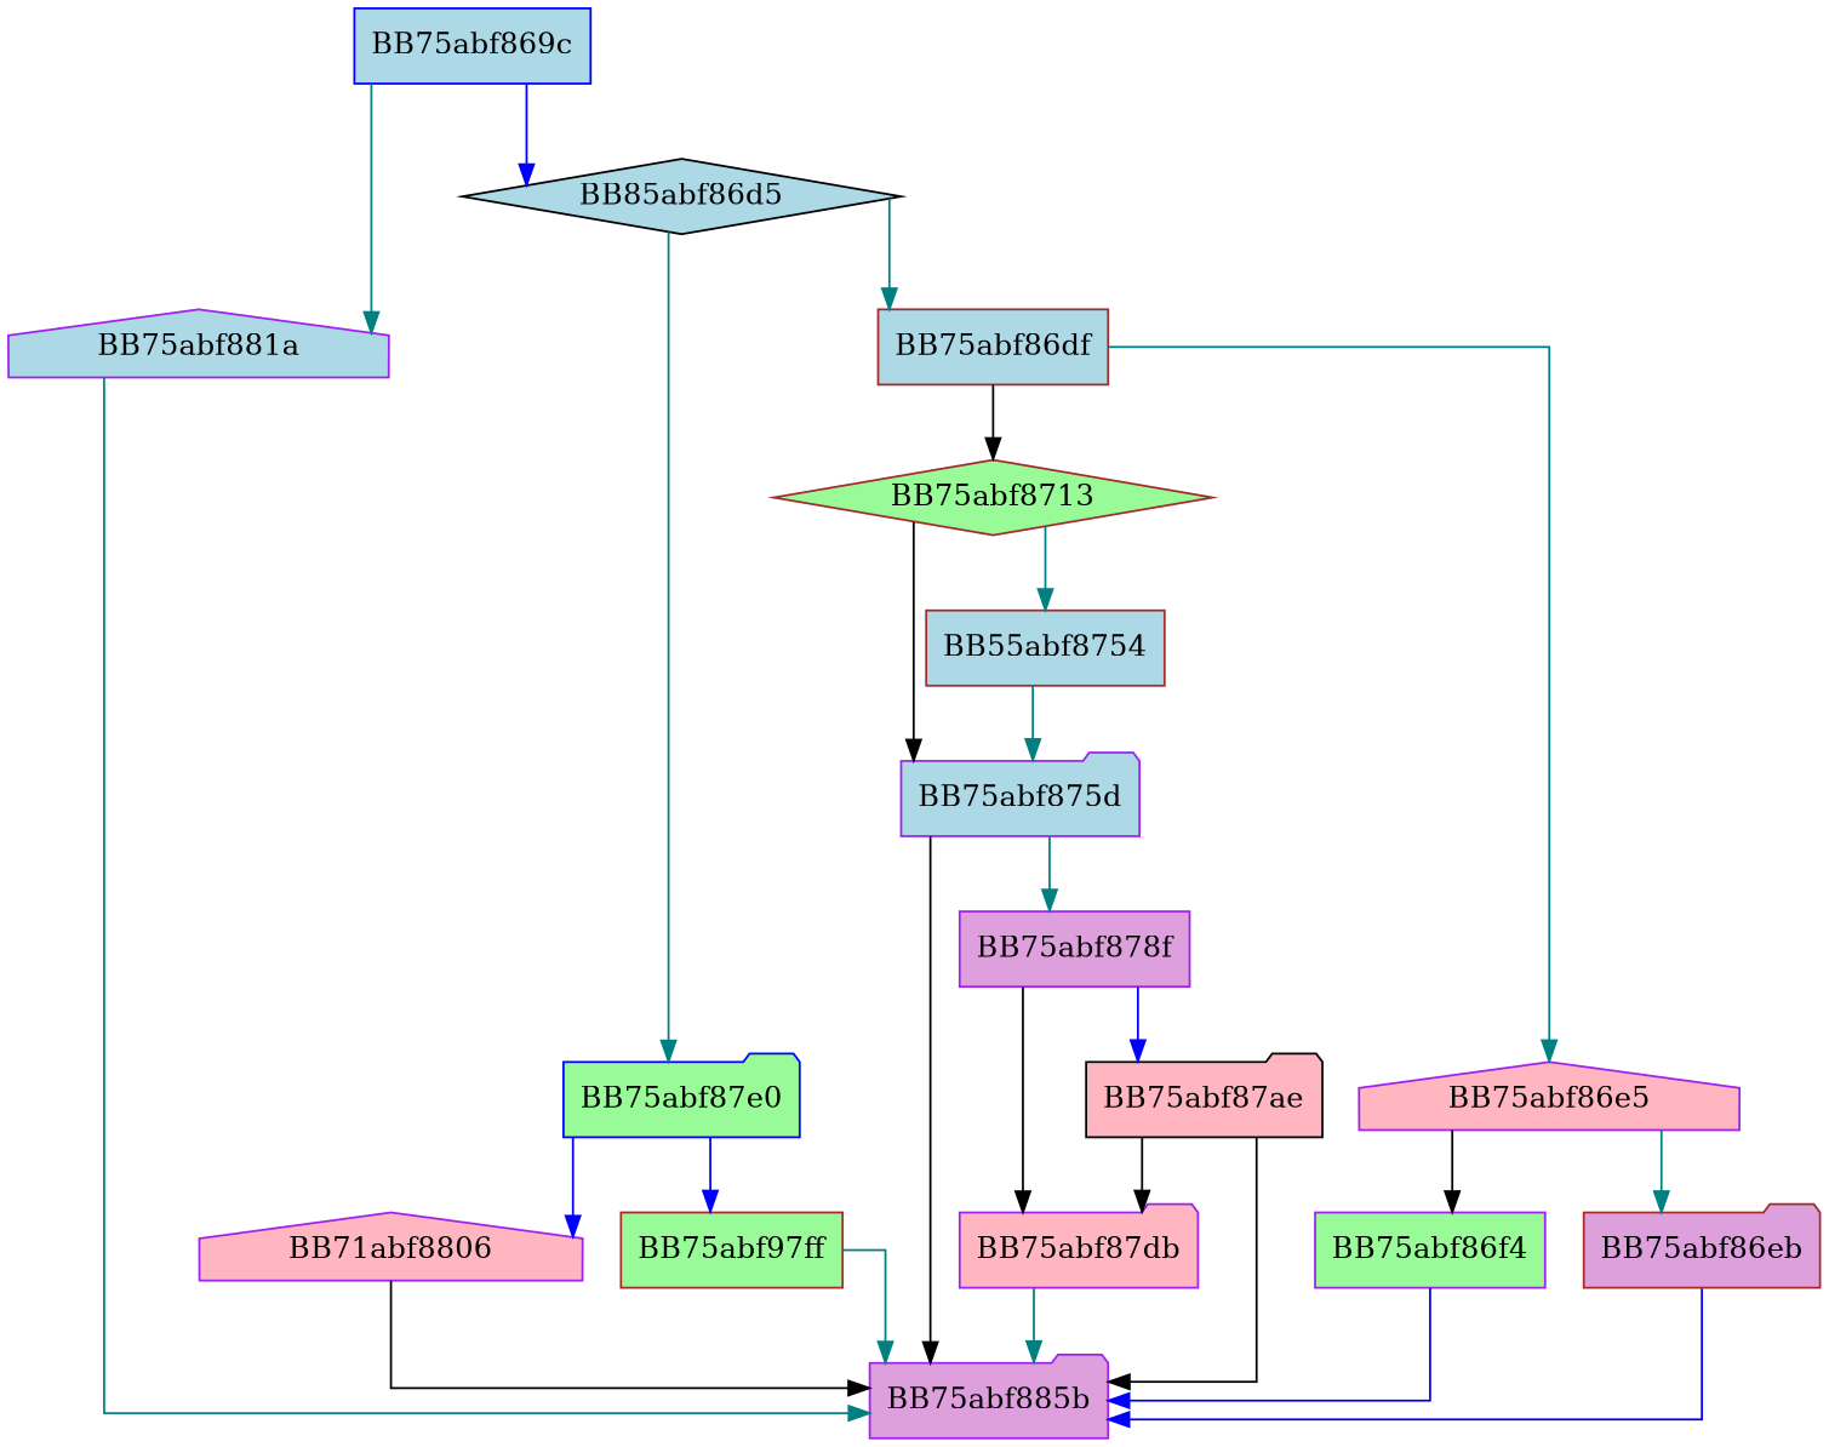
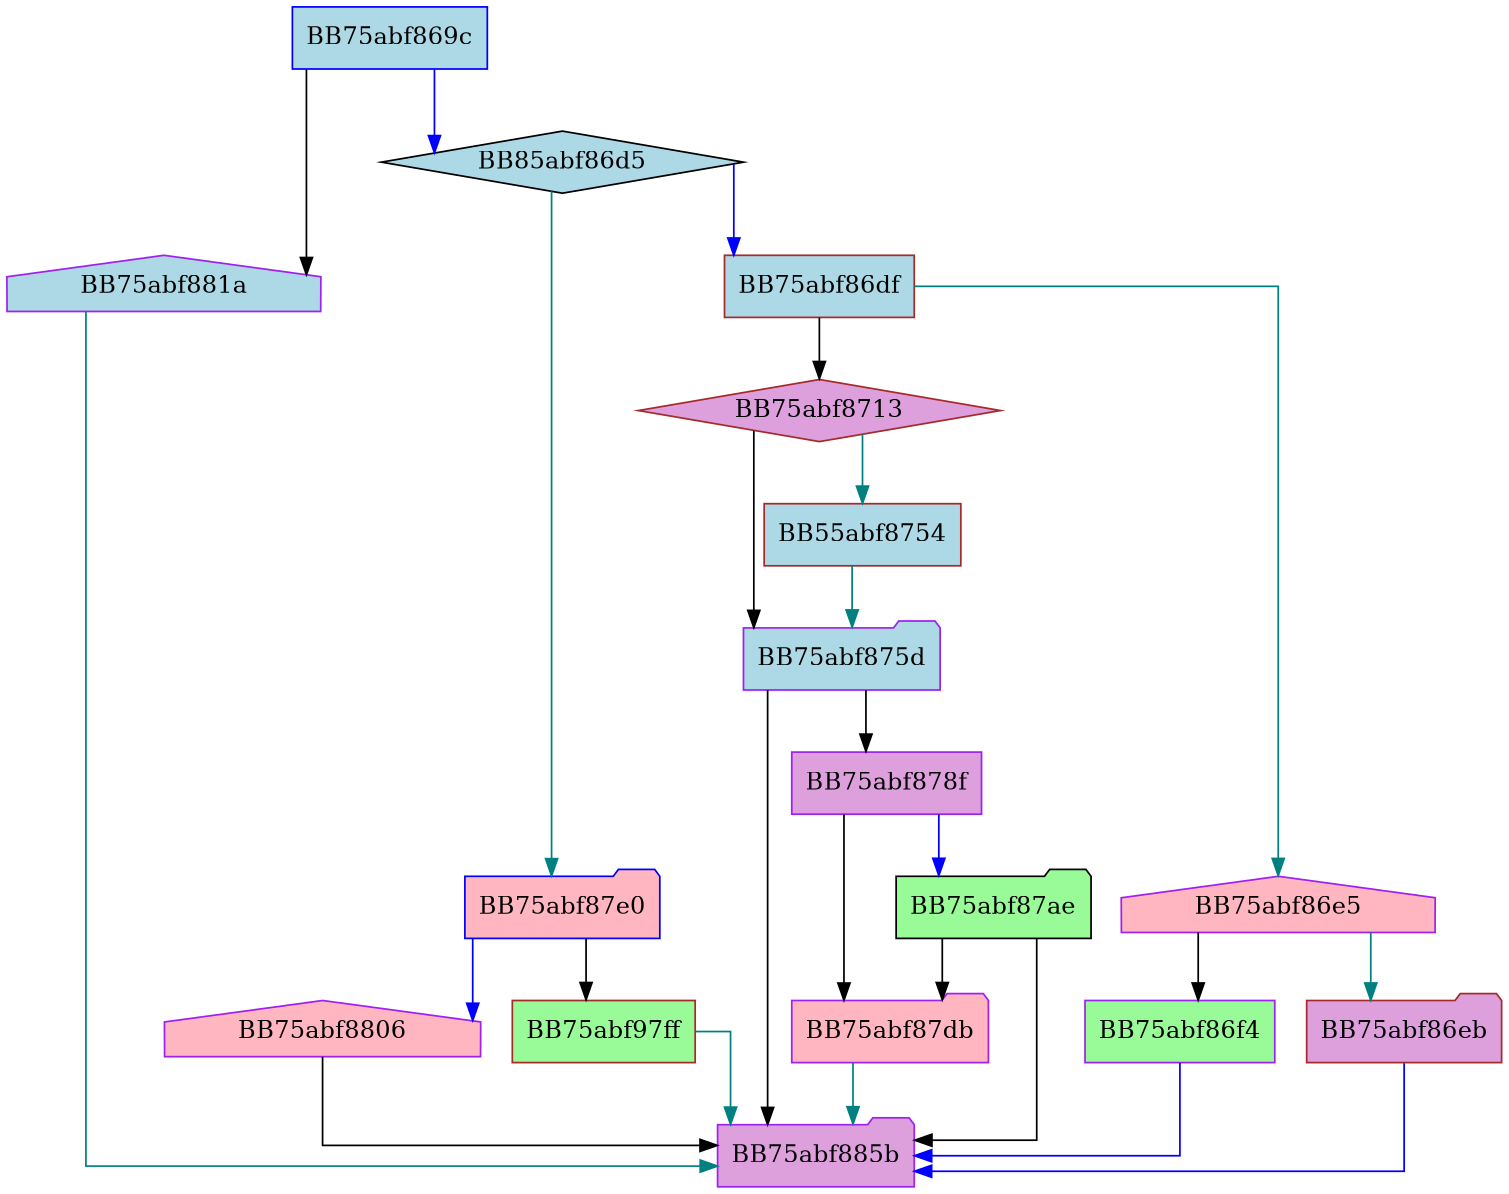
  digraph {
    splines=ortho
    node [color=purple fillcolor=lightblue shape=box style=filled]
    edge [color=black]
    BB75abf869c [color=blue]
    BB75abf881a [shape=house]
    n3 [color=black label=BB85abf86d5 shape=diamond]
    BB75abf885b [fillcolor=plum shape=folder]
-   BB75abf87e0 [color=blue fillcolor=palegreen shape=folder]
+   BB75abf87e0 [color=blue fillcolor=lightpink shape=folder]
    BB75abf86df [color=brown]
-   BB75abf8806 [fillcolor=lightpink shape=house label=BB71abf8806]
+   BB75abf8806 [fillcolor=lightpink shape=house]
    n8 [color=brown fillcolor=palegreen label=BB75abf97ff]
-   BB75abf8713 [color=brown fillcolor=palegreen shape=diamond]
+   BB75abf8713 [color=brown fillcolor=plum shape=diamond]
    BB75abf86e5 [fillcolor=lightpink shape=house]
    BB75abf875d [shape=folder]
    n12 [color=brown label=BB55abf8754]
    BB75abf86f4 [fillcolor=palegreen]
    BB75abf86eb [color=brown fillcolor=plum shape=folder]
    BB75abf878f [fillcolor=plum]
    BB75abf87db [fillcolor=lightpink shape=folder]
-   BB75abf87ae [color=black fillcolor=lightpink shape=folder]
-   BB75abf869c -> BB75abf881a [color=teal]
+   BB75abf87ae [color=black fillcolor=palegreen shape=folder]
+   BB75abf869c -> BB75abf881a
    BB75abf869c -> n3 [color=blue]
    BB75abf881a -> BB75abf885b [color=teal]
    n3 -> BB75abf87e0 [color=teal]
-   n3 -> BB75abf86df [color=teal]
+   n3 -> BB75abf86df [color=blue]
    BB75abf87e0 -> BB75abf8806 [color=blue]
-   BB75abf87e0 -> n8 [color=blue]
+   BB75abf87e0 -> n8
    BB75abf86df -> BB75abf8713
    BB75abf86df -> BB75abf86e5 [color=teal]
    BB75abf8806 -> BB75abf885b
    n8 -> BB75abf885b [color=teal]
    BB75abf8713 -> BB75abf875d
    BB75abf8713 -> n12 [color=teal]
    BB75abf86e5 -> BB75abf86f4
    BB75abf86e5 -> BB75abf86eb [color=teal]
    BB75abf875d -> BB75abf885b
-   BB75abf875d -> BB75abf878f [color=teal]
+   BB75abf875d -> BB75abf878f
    n12 -> BB75abf875d [color=teal]
    BB75abf86f4 -> BB75abf885b [color=blue]
    BB75abf86eb -> BB75abf885b [color=blue]
    BB75abf878f -> BB75abf87db
    BB75abf878f -> BB75abf87ae [color=blue]
    BB75abf87db -> BB75abf885b [color=teal]
    BB75abf87ae -> BB75abf885b
    BB75abf87ae -> BB75abf87db
  }
